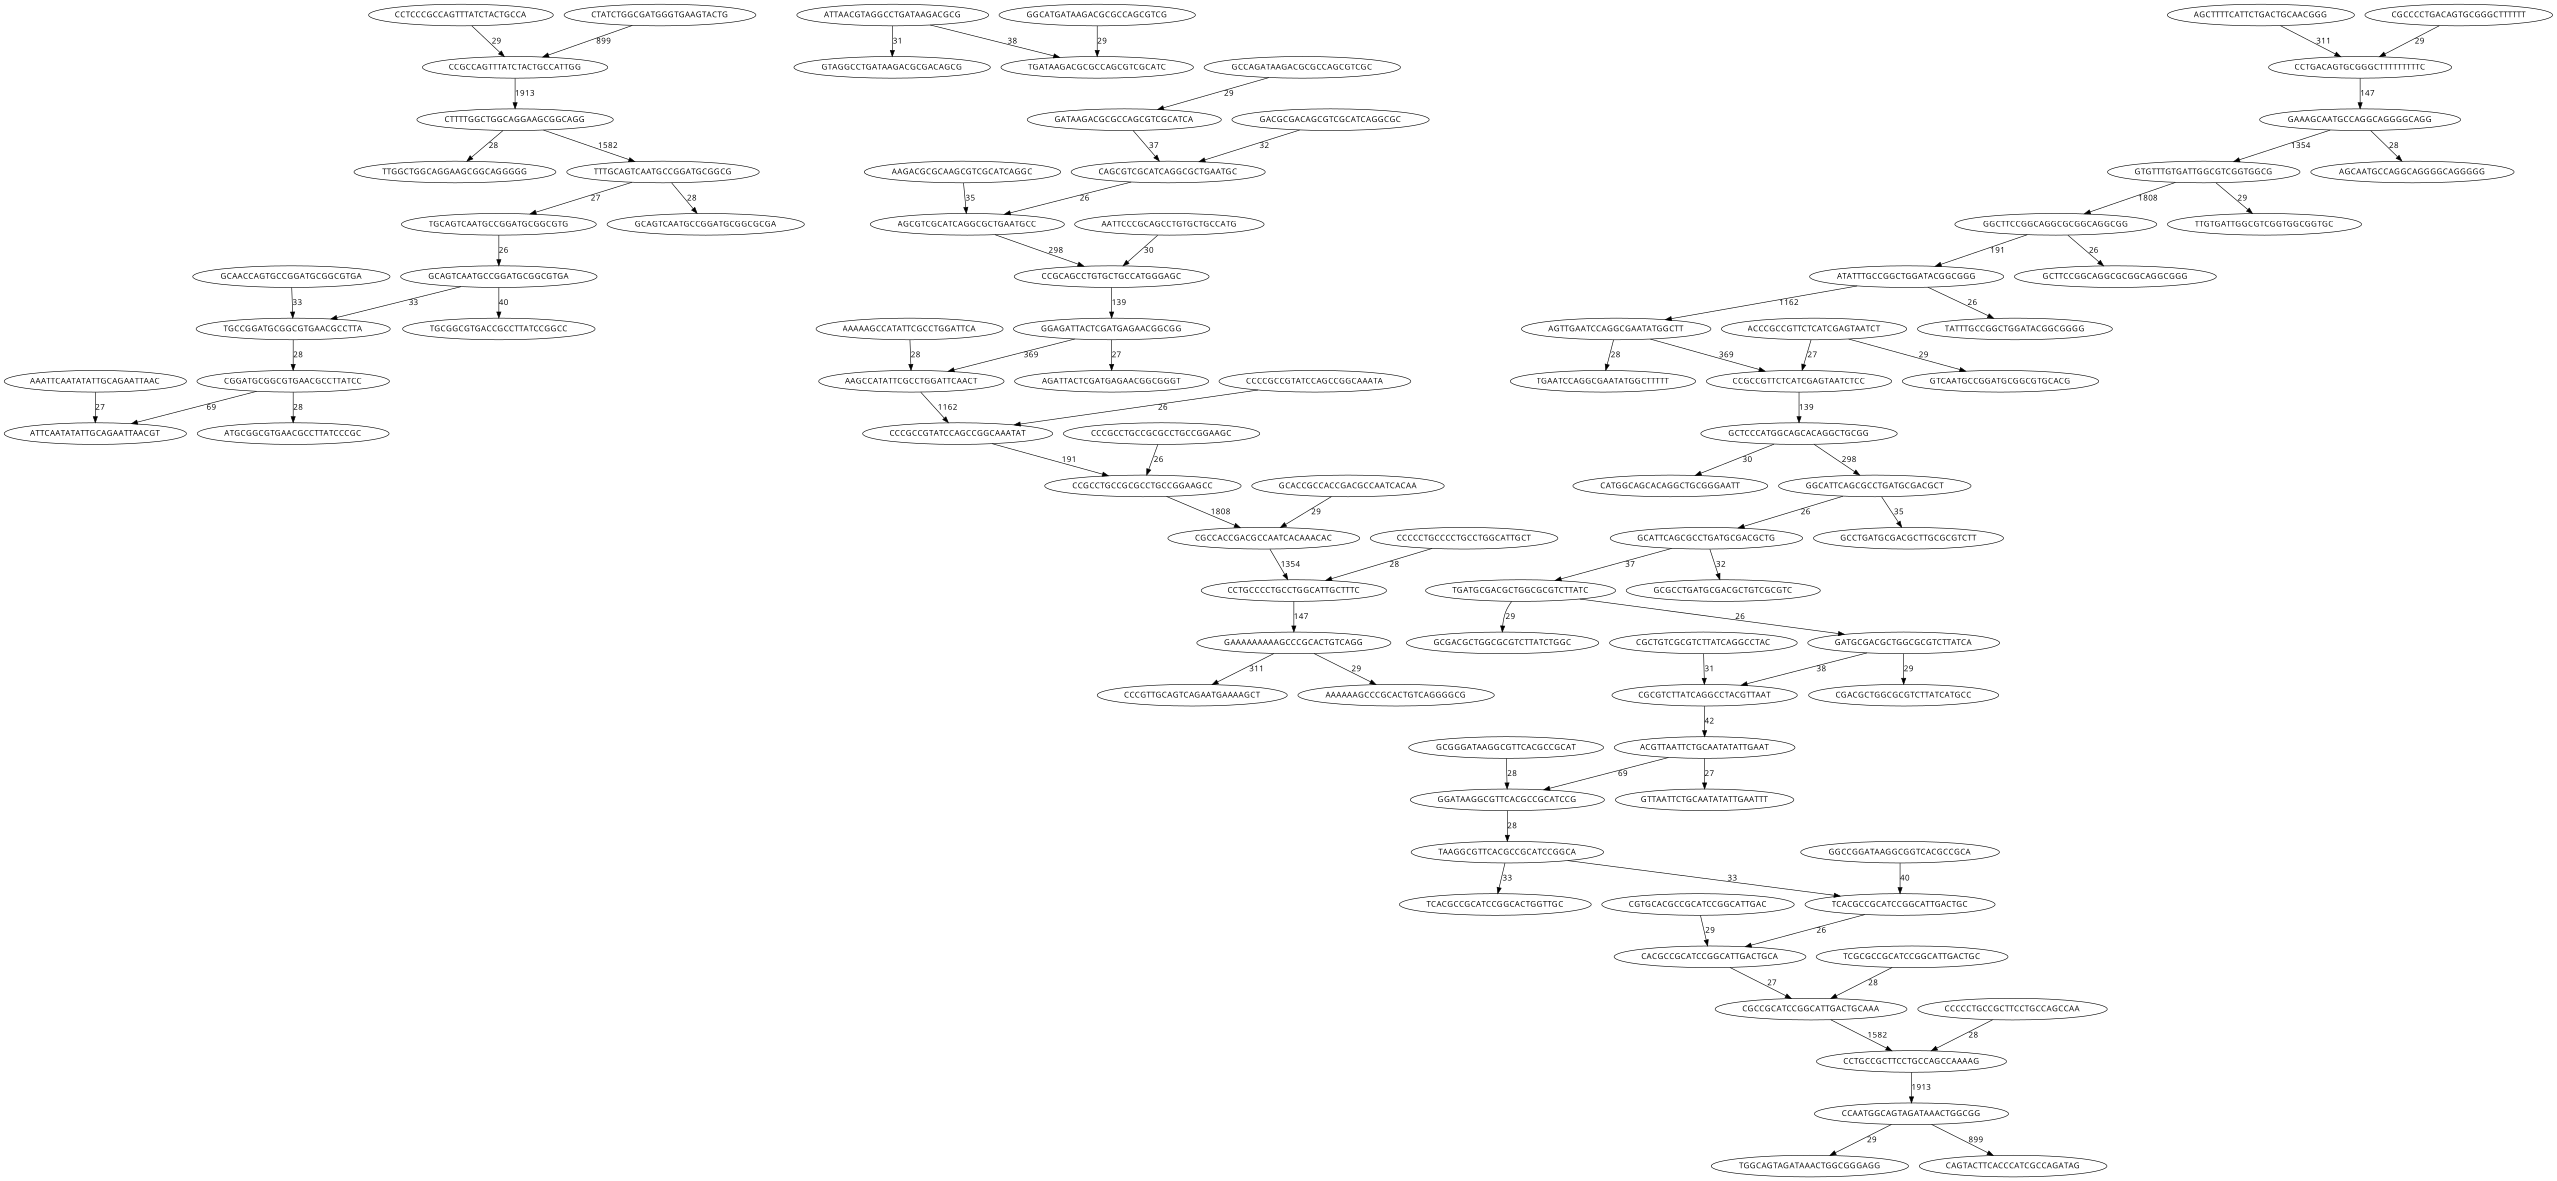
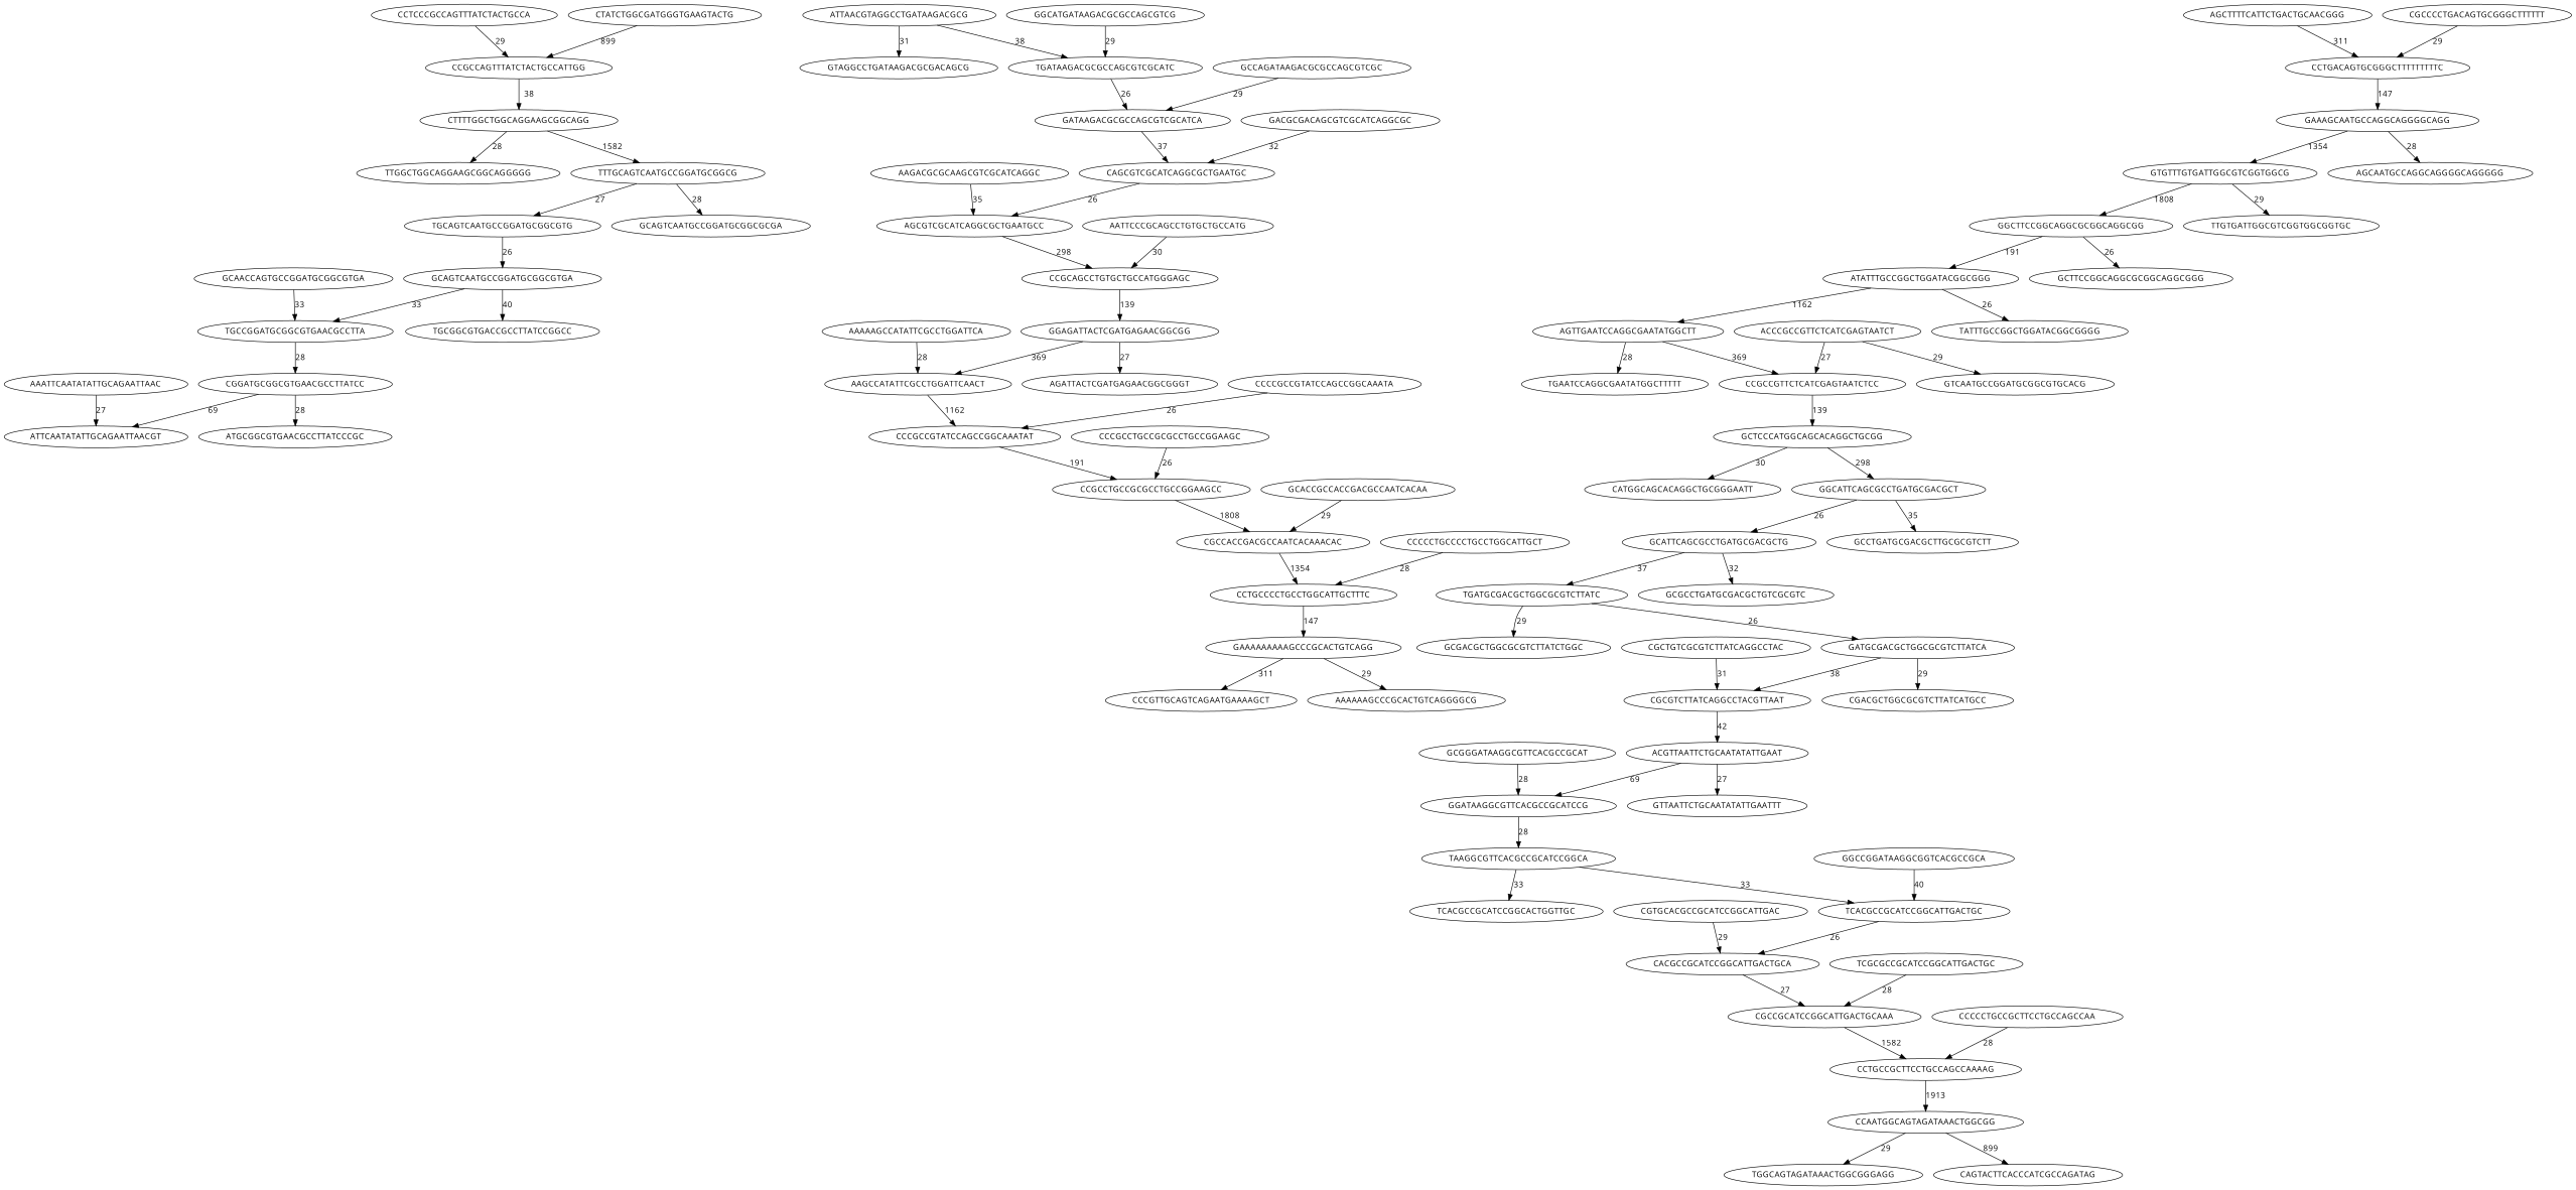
  digraph {
    fontname="Open Sans"
    node [fontname="Open Sans"]
    edge [fontname="Open Sans"]
    CTTTTGGCTGGCAGGAAGCGGCAGG
    TTGGCTGGCAGGAAGCGGCAGGGGG
    TTTGCAGTCAATGCCGGATGCGGCG
    TGCAGTCAATGCCGGATGCGGCGTG
    GCAGTCAATGCCGGATGCGGCGCGA
    GCAGTCAATGCCGGATGCGGCGTGA
    TGCCGGATGCGGCGTGAACGCCTTA
    TGCGGCGTGACCGCCTTATCCGGCC
    CGGATGCGGCGTGAACGCCTTATCC
    AAGACGCGCAAGCGTCGCATCAGGC
    AGCGTCGCATCAGGCGCTGAATGCC
    CCGCAGCCTGTGCTGCCATGGGAGC
    GGAGATTACTCGATGAGAACGGCGG
    AAATTCAATATATTGCAGAATTAAC
    ATTCAATATATTGCAGAATTAACGT
    ATTAACGTAGGCCTGATAAGACGCG
    TGATAAGACGCGCCAGCGTCGCATC
    GTAGGCCTGATAAGACGCGACAGCG
    GATAAGACGCGCCAGCGTCGCATCA
    CCTCCCGCCAGTTTATCTACTGCCA
    CCGCCAGTTTATCTACTGCCATTGG
    ATGCGGCGTGAACGCCTTATCCCGC
    CCCCCTGCCCCTGCCTGGCATTGCT
    CCTGCCCCTGCCTGGCATTGCTTTC
    GAAAAAAAAAGCCCGCACTGTCAGG
    CCCGTTGCAGTCAGAATGAAAAGCT
    AAAAAAGCCCGCACTGTCAGGGGCG
    GACGCGACAGCGTCGCATCAGGCGC
    CAGCGTCGCATCAGGCGCTGAATGC
    GCTCCCATGGCAGCACAGGCTGCGG
    CATGGCAGCACAGGCTGCGGGAATT
    GGCATTCAGCGCCTGATGCGACGCT
    GCATTCAGCGCCTGATGCGACGCTG
    GCCTGATGCGACGCTTGCGCGTCTT
    TGATGCGACGCTGGCGCGTCTTATC
    GCGCCTGATGCGACGCTGTCGCGTC
    GGATAAGGCGTTCACGCCGCATCCG
    TAAGGCGTTCACGCCGCATCCGGCA
    TCACGCCGCATCCGGCATTGACTGC
    TCACGCCGCATCCGGCACTGGTTGC
    CACGCCGCATCCGGCATTGACTGCA
    CCGCCGTTCTCATCGAGTAATCTCC
    CGCCGCATCCGGCATTGACTGCAAA
    CCTGCCGCTTCCTGCCAGCCAAAAG
    CCAATGGCAGTAGATAAACTGGCGG
    GGCCGGATAAGGCGGTCACGCCGCA
    AGATTACTCGATGAGAACGGCGGGT
    AAGCCATATTCGCCTGGATTCAACT
    CCCGCCGTATCCAGCCGGCAAATAT
    CCGCCTGCCGCGCCTGCCGGAAGCC
    AGCTTTTCATTCTGACTGCAACGGG
    CCTGACAGTGCGGGCTTTTTTTTTC
    GAAAGCAATGCCAGGCAGGGGCAGG
    GTGTTTGTGATTGGCGTCGGTGGCG
    AGCAATGCCAGGCAGGGGCAGGGGG
    GCGACGCTGGCGCGTCTTATCTGGC
    GATGCGACGCTGGCGCGTCTTATCA
    CGCGTCTTATCAGGCCTACGTTAAT
    CGACGCTGGCGCGTCTTATCATGCC
    ACGTTAATTCTGCAATATATTGAAT
    TGGCAGTAGATAAACTGGCGGGAGG
    CAGTACTTCACCCATCGCCAGATAG
    GGCATGATAAGACGCGCCAGCGTCG
    CGCCACCGACGCCAATCACAAACAC
    CCCCGCCGTATCCAGCCGGCAAATA
    GTTAATTCTGCAATATATTGAATTT
    AAAAAGCCATATTCGCCTGGATTCA
    CGCCCCTGACAGTGCGGGCTTTTTT
    AATTCCCGCAGCCTGTGCTGCCATG
    GCACCGCCACCGACGCCAATCACAA
    GGCTTCCGGCAGGCGCGGCAGGCGG
    ATATTTGCCGGCTGGATACGGCGGG
    GCTTCCGGCAGGCGCGGCAGGCGGG
    AGTTGAATCCAGGCGAATATGGCTT
    TATTTGCCGGCTGGATACGGCGGGG
    TGAATCCAGGCGAATATGGCTTTTT
    GCCAGATAAGACGCGCCAGCGTCGC
    CGCTGTCGCGTCTTATCAGGCCTAC
    GCGGGATAAGGCGTTCACGCCGCAT
    TTGTGATTGGCGTCGGTGGCGGTGC
    CCCGCCTGCCGCGCCTGCCGGAAGC
    ACCCGCCGTTCTCATCGAGTAATCT
    GTCAATGCCGGATGCGGCGTGCACG
    GCAACCAGTGCCGGATGCGGCGTGA
    CTATCTGGCGATGGGTGAAGTACTG
    CCCCCTGCCGCTTCCTGCCAGCCAA
    CGTGCACGCCGCATCCGGCATTGAC
    TCGCGCCGCATCCGGCATTGACTGC
    CTTTTGGCTGGCAGGAAGCGGCAGG -> TTGGCTGGCAGGAAGCGGCAGGGGG [label=28]
    CTTTTGGCTGGCAGGAAGCGGCAGG -> TTTGCAGTCAATGCCGGATGCGGCG [label=1582]
    TTTGCAGTCAATGCCGGATGCGGCG -> TGCAGTCAATGCCGGATGCGGCGTG [label=27]
    TTTGCAGTCAATGCCGGATGCGGCG -> GCAGTCAATGCCGGATGCGGCGCGA [label=28]
    TGCAGTCAATGCCGGATGCGGCGTG -> GCAGTCAATGCCGGATGCGGCGTGA [label=26]
    GCAGTCAATGCCGGATGCGGCGTGA -> TGCCGGATGCGGCGTGAACGCCTTA [label=33]
    GCAGTCAATGCCGGATGCGGCGTGA -> TGCGGCGTGACCGCCTTATCCGGCC [label=40]
    TGCCGGATGCGGCGTGAACGCCTTA -> CGGATGCGGCGTGAACGCCTTATCC [label=28]
    CGGATGCGGCGTGAACGCCTTATCC -> ATTCAATATATTGCAGAATTAACGT [label=69]
    CGGATGCGGCGTGAACGCCTTATCC -> ATGCGGCGTGAACGCCTTATCCCGC [label=28]
    AAGACGCGCAAGCGTCGCATCAGGC -> AGCGTCGCATCAGGCGCTGAATGCC [label=35]
    AGCGTCGCATCAGGCGCTGAATGCC -> CCGCAGCCTGTGCTGCCATGGGAGC [label=298]
    CCGCAGCCTGTGCTGCCATGGGAGC -> GGAGATTACTCGATGAGAACGGCGG [label=139]
    GGAGATTACTCGATGAGAACGGCGG -> AGATTACTCGATGAGAACGGCGGGT [label=27]
    GGAGATTACTCGATGAGAACGGCGG -> AAGCCATATTCGCCTGGATTCAACT [label=369]
    AAATTCAATATATTGCAGAATTAAC -> ATTCAATATATTGCAGAATTAACGT [label=27]
    ATTAACGTAGGCCTGATAAGACGCG -> TGATAAGACGCGCCAGCGTCGCATC [label=38]
    ATTAACGTAGGCCTGATAAGACGCG -> GTAGGCCTGATAAGACGCGACAGCG [label=31]
+   TGATAAGACGCGCCAGCGTCGCATC -> GATAAGACGCGCCAGCGTCGCATCA [label=26]
    GATAAGACGCGCCAGCGTCGCATCA -> CAGCGTCGCATCAGGCGCTGAATGC [label=37]
    CCTCCCGCCAGTTTATCTACTGCCA -> CCGCCAGTTTATCTACTGCCATTGG [label=29]
-   CCGCCAGTTTATCTACTGCCATTGG -> CTTTTGGCTGGCAGGAAGCGGCAGG [label=1913]
+   CCGCCAGTTTATCTACTGCCATTGG -> CTTTTGGCTGGCAGGAAGCGGCAGG [label=38]
    CCCCCTGCCCCTGCCTGGCATTGCT -> CCTGCCCCTGCCTGGCATTGCTTTC [label=28]
    CCTGCCCCTGCCTGGCATTGCTTTC -> GAAAAAAAAAGCCCGCACTGTCAGG [label=147]
    GAAAAAAAAAGCCCGCACTGTCAGG -> CCCGTTGCAGTCAGAATGAAAAGCT [label=311]
    GAAAAAAAAAGCCCGCACTGTCAGG -> AAAAAAGCCCGCACTGTCAGGGGCG [label=29]
    GACGCGACAGCGTCGCATCAGGCGC -> CAGCGTCGCATCAGGCGCTGAATGC [label=32]
    CAGCGTCGCATCAGGCGCTGAATGC -> AGCGTCGCATCAGGCGCTGAATGCC [label=26]
    GCTCCCATGGCAGCACAGGCTGCGG -> CATGGCAGCACAGGCTGCGGGAATT [label=30]
    GCTCCCATGGCAGCACAGGCTGCGG -> GGCATTCAGCGCCTGATGCGACGCT [label=298]
    GGCATTCAGCGCCTGATGCGACGCT -> GCATTCAGCGCCTGATGCGACGCTG [label=26]
    GGCATTCAGCGCCTGATGCGACGCT -> GCCTGATGCGACGCTTGCGCGTCTT [label=35]
    GCATTCAGCGCCTGATGCGACGCTG -> TGATGCGACGCTGGCGCGTCTTATC [label=37]
    GCATTCAGCGCCTGATGCGACGCTG -> GCGCCTGATGCGACGCTGTCGCGTC [label=32]
    TGATGCGACGCTGGCGCGTCTTATC -> GCGACGCTGGCGCGTCTTATCTGGC [label=29]
    TGATGCGACGCTGGCGCGTCTTATC -> GATGCGACGCTGGCGCGTCTTATCA [label=26]
    GGATAAGGCGTTCACGCCGCATCCG -> TAAGGCGTTCACGCCGCATCCGGCA [label=28]
    TAAGGCGTTCACGCCGCATCCGGCA -> TCACGCCGCATCCGGCATTGACTGC [label=33]
    TAAGGCGTTCACGCCGCATCCGGCA -> TCACGCCGCATCCGGCACTGGTTGC [label=33]
    TCACGCCGCATCCGGCATTGACTGC -> CACGCCGCATCCGGCATTGACTGCA [label=26]
    CACGCCGCATCCGGCATTGACTGCA -> CGCCGCATCCGGCATTGACTGCAAA [label=27]
    CCGCCGTTCTCATCGAGTAATCTCC -> GCTCCCATGGCAGCACAGGCTGCGG [label=139]
    CGCCGCATCCGGCATTGACTGCAAA -> CCTGCCGCTTCCTGCCAGCCAAAAG [label=1582]
    CCTGCCGCTTCCTGCCAGCCAAAAG -> CCAATGGCAGTAGATAAACTGGCGG [label=1913]
    CCAATGGCAGTAGATAAACTGGCGG -> TGGCAGTAGATAAACTGGCGGGAGG [label=29]
    CCAATGGCAGTAGATAAACTGGCGG -> CAGTACTTCACCCATCGCCAGATAG [label=899]
    GGCCGGATAAGGCGGTCACGCCGCA -> TCACGCCGCATCCGGCATTGACTGC [label=40]
    AAGCCATATTCGCCTGGATTCAACT -> CCCGCCGTATCCAGCCGGCAAATAT [label=1162]
    CCCGCCGTATCCAGCCGGCAAATAT -> CCGCCTGCCGCGCCTGCCGGAAGCC [label=191]
    CCGCCTGCCGCGCCTGCCGGAAGCC -> CGCCACCGACGCCAATCACAAACAC [label=1808]
    AGCTTTTCATTCTGACTGCAACGGG -> CCTGACAGTGCGGGCTTTTTTTTTC [label=311]
    CCTGACAGTGCGGGCTTTTTTTTTC -> GAAAGCAATGCCAGGCAGGGGCAGG [label=147]
    GAAAGCAATGCCAGGCAGGGGCAGG -> GTGTTTGTGATTGGCGTCGGTGGCG [label=1354]
    GAAAGCAATGCCAGGCAGGGGCAGG -> AGCAATGCCAGGCAGGGGCAGGGGG [label=28]
    GTGTTTGTGATTGGCGTCGGTGGCG -> GGCTTCCGGCAGGCGCGGCAGGCGG [label=1808]
    GTGTTTGTGATTGGCGTCGGTGGCG -> TTGTGATTGGCGTCGGTGGCGGTGC [label=29]
    GATGCGACGCTGGCGCGTCTTATCA -> CGCGTCTTATCAGGCCTACGTTAAT [label=38]
    GATGCGACGCTGGCGCGTCTTATCA -> CGACGCTGGCGCGTCTTATCATGCC [label=29]
    CGCGTCTTATCAGGCCTACGTTAAT -> ACGTTAATTCTGCAATATATTGAAT [label=42]
    ACGTTAATTCTGCAATATATTGAAT -> GGATAAGGCGTTCACGCCGCATCCG [label=69]
    ACGTTAATTCTGCAATATATTGAAT -> GTTAATTCTGCAATATATTGAATTT [label=27]
    GGCATGATAAGACGCGCCAGCGTCG -> TGATAAGACGCGCCAGCGTCGCATC [label=29]
    CGCCACCGACGCCAATCACAAACAC -> CCTGCCCCTGCCTGGCATTGCTTTC [label=1354]
    CCCCGCCGTATCCAGCCGGCAAATA -> CCCGCCGTATCCAGCCGGCAAATAT [label=26]
    AAAAAGCCATATTCGCCTGGATTCA -> AAGCCATATTCGCCTGGATTCAACT [label=28]
    CGCCCCTGACAGTGCGGGCTTTTTT -> CCTGACAGTGCGGGCTTTTTTTTTC [label=29]
    AATTCCCGCAGCCTGTGCTGCCATG -> CCGCAGCCTGTGCTGCCATGGGAGC [label=30]
    GCACCGCCACCGACGCCAATCACAA -> CGCCACCGACGCCAATCACAAACAC [label=29]
    GGCTTCCGGCAGGCGCGGCAGGCGG -> ATATTTGCCGGCTGGATACGGCGGG [label=191]
    GGCTTCCGGCAGGCGCGGCAGGCGG -> GCTTCCGGCAGGCGCGGCAGGCGGG [label=26]
    ATATTTGCCGGCTGGATACGGCGGG -> AGTTGAATCCAGGCGAATATGGCTT [label=1162]
    ATATTTGCCGGCTGGATACGGCGGG -> TATTTGCCGGCTGGATACGGCGGGG [label=26]
    AGTTGAATCCAGGCGAATATGGCTT -> CCGCCGTTCTCATCGAGTAATCTCC [label=369]
    AGTTGAATCCAGGCGAATATGGCTT -> TGAATCCAGGCGAATATGGCTTTTT [label=28]
    GCCAGATAAGACGCGCCAGCGTCGC -> GATAAGACGCGCCAGCGTCGCATCA [label=29]
    CGCTGTCGCGTCTTATCAGGCCTAC -> CGCGTCTTATCAGGCCTACGTTAAT [label=31]
    GCGGGATAAGGCGTTCACGCCGCAT -> GGATAAGGCGTTCACGCCGCATCCG [label=28]
    CCCGCCTGCCGCGCCTGCCGGAAGC -> CCGCCTGCCGCGCCTGCCGGAAGCC [label=26]
    ACCCGCCGTTCTCATCGAGTAATCT -> CCGCCGTTCTCATCGAGTAATCTCC [label=27]
    ACCCGCCGTTCTCATCGAGTAATCT -> GTCAATGCCGGATGCGGCGTGCACG [label=29]
    GCAACCAGTGCCGGATGCGGCGTGA -> TGCCGGATGCGGCGTGAACGCCTTA [label=33]
    CTATCTGGCGATGGGTGAAGTACTG -> CCGCCAGTTTATCTACTGCCATTGG [label=899]
    CCCCCTGCCGCTTCCTGCCAGCCAA -> CCTGCCGCTTCCTGCCAGCCAAAAG [label=28]
    CGTGCACGCCGCATCCGGCATTGAC -> CACGCCGCATCCGGCATTGACTGCA [label=29]
    TCGCGCCGCATCCGGCATTGACTGC -> CGCCGCATCCGGCATTGACTGCAAA [label=28]
  }
